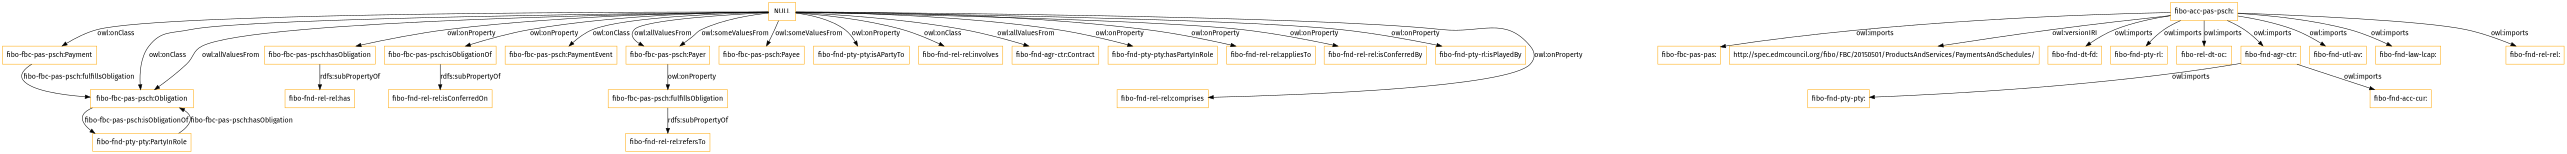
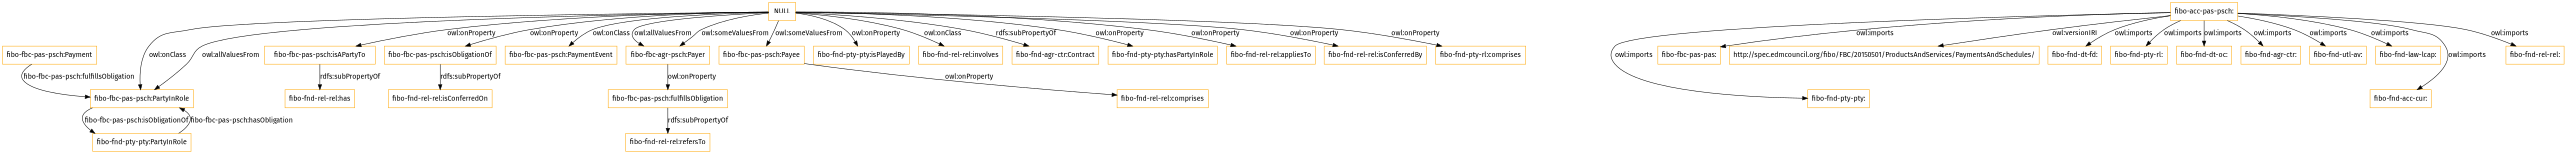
  digraph {
    fontname="Fira Sans"
    rankdir=TB
    node [color=orange fontname="Fira Sans" shape=rectangle]
    edge [fontname="Fira Sans"]
    "fibo-fbc-pas-psch:Payment"
-   "fibo-fbc-pas-psch:Obligation"
+   "fibo-fbc-pas-psch:Obligation" [label="fibo-fbc-pas-psch:PartyInRole"]
    "fibo-fnd-pty-pty:PartyInRole"
    "fibo-fbc-pas-psch:fulfillsObligation"
    "fibo-fnd-rel-rel:refersTo"
    n6 [label="fibo-acc-pas-psch:"]
    "fibo-fnd-pty-pty:"
    "fibo-fbc-pas-pas:"
    "http://spec.edmcouncil.org/fibo/FBC/20150501/ProductsAndServices/PaymentsAndSchedules/"
    "fibo-fnd-dt-fd:"
    "fibo-fnd-pty-rl:"
-   "fibo-fnd-dt-oc:" [label="fibo-rel-dt-oc:"]
+   "fibo-fnd-dt-oc:"
    "fibo-fnd-agr-ctr:"
    "fibo-fnd-utl-av:"
    "fibo-fnd-law-lcap:"
    "fibo-fnd-acc-cur:"
    "fibo-fnd-rel-rel:"
-   "fibo-fbc-pas-psch:hasObligation"
+   "fibo-fbc-pas-psch:hasObligation" [label="fibo-fbc-pas-psch:isAPartyTo"]
    "fibo-fnd-rel-rel:has"
    "fibo-fbc-pas-psch:isObligationOf"
    "fibo-fnd-rel-rel:isConferredOn"
    NULL
    "fibo-fbc-pas-psch:PaymentEvent"
-   "fibo-fbc-pas-psch:Payer"
+   "fibo-fbc-pas-psch:Payer" [label="fibo-fbc-agr-psch:Payer"]
    "fibo-fbc-pas-psch:Payee"
-   "fibo-fnd-pty-pty:isAPartyTo"
+   "fibo-fnd-pty-pty:isAPartyTo" [label="fibo-fnd-pty-pty:isPlayedBy"]
    "fibo-fnd-rel-rel:involves"
    "fibo-fnd-agr-ctr:Contract"
    "fibo-fnd-pty-pty:hasPartyInRole"
    "fibo-fnd-rel-rel:appliesTo"
    "fibo-fnd-rel-rel:isConferredBy"
-   "fibo-fnd-pty-rl:isPlayedBy"
+   "fibo-fnd-pty-rl:isPlayedBy" [label="fibo-fnd-pty-rl:comprises"]
    "fibo-fnd-rel-rel:comprises"
    "fibo-fbc-pas-psch:Payment" -> "fibo-fbc-pas-psch:Obligation" [label="fibo-fbc-pas-psch:fulfillsObligation"]
    "fibo-fbc-pas-psch:Obligation" -> "fibo-fnd-pty-pty:PartyInRole" [label="fibo-fbc-pas-psch:isObligationOf"]
    "fibo-fnd-pty-pty:PartyInRole" -> "fibo-fbc-pas-psch:Obligation" [label="fibo-fbc-pas-psch:hasObligation"]
    "fibo-fbc-pas-psch:fulfillsObligation" -> "fibo-fnd-rel-rel:refersTo" [label="rdfs:subPropertyOf"]
-   "fibo-fnd-agr-ctr:" -> "fibo-fnd-pty-pty:" [label="owl:imports"]
+   n6 -> "fibo-fnd-pty-pty:" [label="owl:imports"]
    n6 -> "fibo-fbc-pas-pas:" [label="owl:imports"]
    n6 -> "http://spec.edmcouncil.org/fibo/FBC/20150501/ProductsAndServices/PaymentsAndSchedules/" [label="owl:versionIRI"]
    n6 -> "fibo-fnd-dt-fd:" [label="owl:imports"]
    n6 -> "fibo-fnd-pty-rl:" [label="owl:imports"]
    n6 -> "fibo-fnd-dt-oc:" [label="owl:imports"]
    n6 -> "fibo-fnd-agr-ctr:" [label="owl:imports"]
    n6 -> "fibo-fnd-utl-av:" [label="owl:imports"]
    n6 -> "fibo-fnd-law-lcap:" [label="owl:imports"]
-   "fibo-fnd-agr-ctr:" -> "fibo-fnd-acc-cur:" [label="owl:imports"]
+   n6 -> "fibo-fnd-acc-cur:" [label="owl:imports"]
    n6 -> "fibo-fnd-rel-rel:" [label="owl:imports"]
    "fibo-fbc-pas-psch:hasObligation" -> "fibo-fnd-rel-rel:has" [label="rdfs:subPropertyOf"]
    "fibo-fbc-pas-psch:isObligationOf" -> "fibo-fnd-rel-rel:isConferredOn" [label="rdfs:subPropertyOf"]
-   NULL -> "fibo-fbc-pas-psch:Payment" [label="owl:onClass"]
    NULL -> "fibo-fbc-pas-psch:Obligation" [label="owl:onClass"]
    NULL -> "fibo-fbc-pas-psch:Obligation" [label="owl:allValuesFrom"]
    NULL -> "fibo-fbc-pas-psch:hasObligation" [label="owl:onProperty"]
    NULL -> "fibo-fbc-pas-psch:isObligationOf" [label="owl:onProperty"]
    NULL -> "fibo-fbc-pas-psch:PaymentEvent" [label="owl:onClass"]
    NULL -> "fibo-fbc-pas-psch:Payer" [label="owl:allValuesFrom"]
    NULL -> "fibo-fbc-pas-psch:Payer" [label="owl:someValuesFrom"]
    NULL -> "fibo-fbc-pas-psch:Payee" [label="owl:someValuesFrom"]
    NULL -> "fibo-fnd-pty-pty:isAPartyTo" [label="owl:onProperty"]
    NULL -> "fibo-fnd-rel-rel:involves" [label="owl:onClass"]
-   NULL -> "fibo-fnd-agr-ctr:Contract" [label="owl:allValuesFrom"]
+   NULL -> "fibo-fnd-agr-ctr:Contract" [label="rdfs:subPropertyOf"]
    NULL -> "fibo-fnd-pty-pty:hasPartyInRole" [label="owl:onProperty"]
    NULL -> "fibo-fnd-rel-rel:appliesTo" [label="owl:onProperty"]
    NULL -> "fibo-fnd-rel-rel:isConferredBy" [label="owl:onProperty"]
    NULL -> "fibo-fnd-pty-rl:isPlayedBy" [label="owl:onProperty"]
-   NULL -> "fibo-fnd-rel-rel:comprises" [label="owl:onProperty"]
+   "fibo-fbc-pas-psch:Payee" -> "fibo-fnd-rel-rel:comprises" [label="owl:onProperty"]
    "fibo-fbc-pas-psch:Payer" -> "fibo-fbc-pas-psch:fulfillsObligation" [label="owl:onProperty"]
  }
